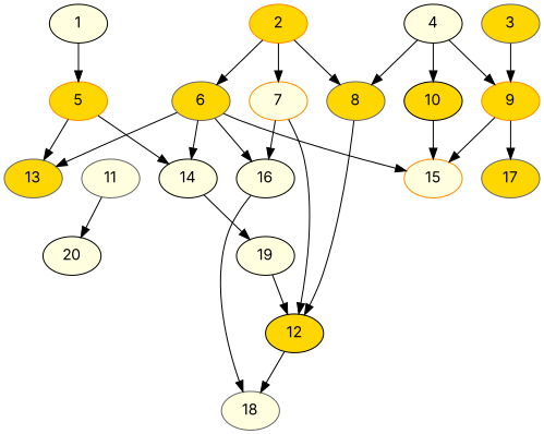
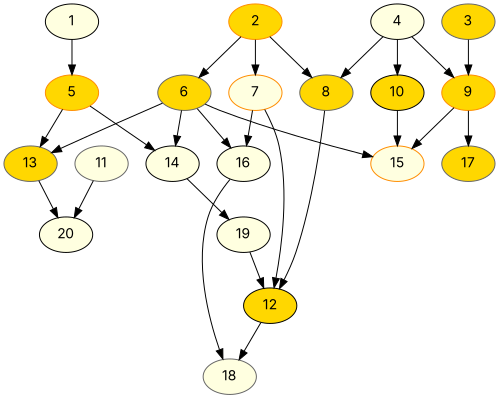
  digraph {
    fontname=Inter
    node [alpha=0.12 color=black fillcolor=lightyellow fontname=Inter style=filled]
    edge [fontname=Inter]
    1 [expect_size=18552832]
    5 [color=darkorange expect_size=38199296 fillcolor=gold]
    13 [alpha=0.14 color=gray40 expect_size=40978432 fillcolor=gold]
    14 [alpha=0.04 expect_size=43073536]
    20 [alpha=0.16 expect_size=17441792]
    19 [alpha=0.04 expect_size=5672960]
    2 [alpha=0.10 color=darkorange expect_size=48618496 fillcolor=gold]
    6 [alpha=0.06 color=gray40 expect_size=30910464 fillcolor=gold]
    7 [alpha=0.20 color=darkorange expect_size=26459136]
    8 [alpha=0.10 color=gray40 expect_size=51366912 fillcolor=gold]
    15 [alpha=0.18 color=darkorange expect_size=34964480]
    16 [alpha=0.00 expect_size=16012288]
    12 [alpha=0.11 expect_size=18355200 fillcolor=gold]
    18 [alpha=0.02 color=gray40 expect_size=29771776]
    3 [alpha=0.01 color=gray40 expect_size=10001408 fillcolor=gold]
    9 [alpha=0.05 color=darkorange expect_size=6348800 fillcolor=gold]
    17 [alpha=0.05 color=gray40 expect_size=30438400 fillcolor=gold]
    11 [alpha=0.15 color=gray40 expect_size=36370432]
    4 [alpha=0.17 expect_size=49485824]
    10 [alpha=0.01 expect_size=15331328 fillcolor=gold]
    1 -> 5
    5 -> 13
    5 -> 14
+   13 -> 20
    14 -> 19
    19 -> 12
    2 -> 6
    2 -> 7
    2 -> 8
    6 -> 13
    6 -> 14
    6 -> 15
    6 -> 16
    7 -> 16
    7 -> 12
    8 -> 12
    16 -> 18
    12 -> 18
    3 -> 9
    9 -> 15
    9 -> 17
    11 -> 20
    4 -> 8
    4 -> 9
    4 -> 10
    10 -> 15
  }
